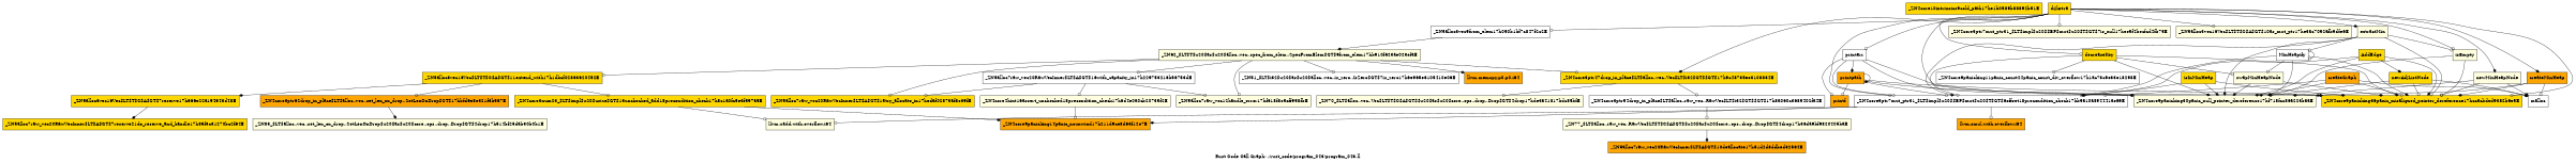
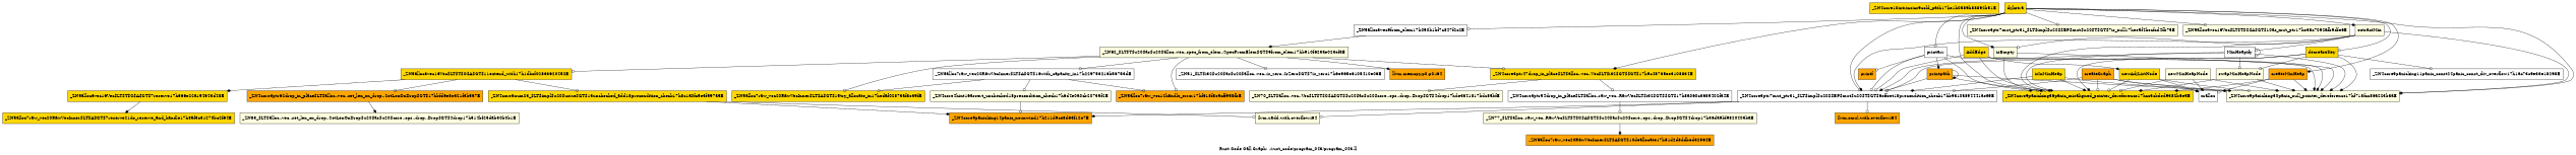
  digraph {
    label="Rust Code Call Graph: ./rust_code/program_043/program_043.ll"
    node [fillcolor=gold shape=record style=filled]
    edge [arrowhead=odot]
    n1 [label="{_ZN4core10intrinsics9cold_path17he1b0589b88892b51E}"]
    n2 [label="{_ZN4core3num23_$LT$impl$u20$usize$GT$13unchecked_add18precondition_check17h8c1a0fc5e3f597a5E}"]
    n3 [fillcolor=lightyellow label="{llvm.uadd.with.overflow.i64}"]
    n4 [fillcolor=orange label="{_ZN4core9panicking14panic_nounwind17h211d9ce8d63f12e7E}"]
    n5 [label="{_ZN4core3ptr47drop_in_place$LT$alloc..vec..Vec$LT$i32$GT$$GT$17h9c48735ee3108834E}"]
    n6 [fillcolor=lightyellow label="{_ZN70_$LT$alloc..vec..Vec$LT$T$C$A$GT$$u20$as$u20$core..ops..drop..Drop$GT$4drop17hde3a41817bdc85bfE}"]
    n7 [fillcolor=white label="{_ZN4core3ptr54drop_in_place$LT$alloc..raw_vec..RawVec$LT$i32$GT$$GT$17h8a060c3685402fa4E}"]
    n8 [fillcolor=lightyellow label="{_ZN77_$LT$alloc..raw_vec..RawVec$LT$T$C$A$GT$$u20$as$u20$core..ops..drop..Drop$GT$4drop17h36da9bf9820405baE}"]
    n9 [fillcolor=orange label="{_ZN5alloc7raw_vec20RawVecInner$LT$A$GT$10deallocate17h51d2d8ddbed32564E}"]
    n10 [fillcolor=orange label="{_ZN4core3ptr62drop_in_place$LT$alloc..vec..set_len_on_drop..SetLenOnDrop$GT$17hbfd6e8e321f3b5a7E}"]
    n11 [fillcolor=lightyellow label="{_ZN83_$LT$alloc..vec..set_len_on_drop..SetLenOnDrop$u20$as$u20$core..ops..drop..Drop$GT$4drop17h514bf25dab30b0b1E}"]
    n12 [fillcolor=white label="{_ZN4core3ptr7mut_ptr31_$LT$impl$u20$$BP$mut$u20$T$GT$6offset18precondition_check17hb9a10a894441aea9E}"]
    n13 [fillcolor=orange label="{llvm.smul.with.overflow.i64}"]
    n14 [fillcolor=lightyellow label="{_ZN4core3ptr7mut_ptr31_$LT$impl$u20$$BP$mut$u20$T$GT$7is_null17hee5f4becfcd4fb75E}"]
    n15 [fillcolor=lightyellow label="{_ZN4core4hint16assert_unchecked18precondition_check17h6d4e0a0cb20735f2E}"]
    n16 [fillcolor=white label="{_ZN51_$LT$i32$u20$as$u20$alloc..vec..is_zero..IsZero$GT$7is_zero17h6e965e6105410e06E}"]
    n17 [fillcolor=lightyellow label="{_ZN5alloc3vec16Vec$LT$T$C$A$GT$10as_mut_ptr17he3ac7052afb9dfe6E}"]
    n18 [label="{_ZN5alloc3vec16Vec$LT$T$C$A$GT$11extend_with17h1dbcf02833620452E}"]
    n19 [label="{_ZN5alloc3vec16Vec$LT$T$C$A$GT$7reserve17h666e22a194643d48E}"]
    n20 [label="{_ZN5alloc7raw_vec20RawVecInner$LT$A$GT$7reserve21do_reserve_and_handle17h85f3c31270bc2f64E}"]
    n21 [fillcolor=white label="{_ZN5alloc3vec9from_elem17h050b1bf7c847f2c2E}"]
    n22 [fillcolor=lightyellow label="{_ZN62_$LT$T$u20$as$u20$alloc..vec..spec_from_elem..SpecFromElem$GT$9from_elem17hb910f623ae023efaE}"]
    n23 [fillcolor=white label="{_ZN5alloc7raw_vec20RawVecInner$LT$A$GT$16with_capacity_in17h229753216b56753dE}"]
    n24 [label="{_ZN5alloc7raw_vec20RawVecInner$LT$A$GT$15try_allocate_in17hedaf02873af8e39fE}"]
-   n25 [fillcolor=lightyellow label="{_ZN5alloc7raw_vec12handle_error17hf618f8e5cff958fbE}"]
+   n25 [fillcolor=orange label="{_ZN5alloc7raw_vec12handle_error17hf618f8e5cff958fbE}"]
    n26 [fillcolor=orange label="{llvm.memcpy.p0.p0.i64}"]
    n27 [label="{newAdjListNode}"]
    n28 [fillcolor=white label="{malloc}"]
    n29 [label="{_ZN4core9panicking36panic_misaligned_pointer_dereference17hcc3cbded9382b6e5E}"]
    n30 [fillcolor=lightyellow label="{_ZN4core9panicking30panic_null_pointer_dereference17hf718fcc86a223baaE}"]
    n31 [fillcolor=orange label="{createGraph}"]
    n32 [label="{AddEdge}"]
    n33 [fillcolor=lightyellow label="{newMinHeapNode}"]
    n34 [fillcolor=orange label="{createMinHeap}"]
    n35 [fillcolor=lightyellow label="{swapMinHeapNode}"]
    n36 [fillcolor=white label="{MinHeapify}"]
    n37 [fillcolor=orange label="{printpath}"]
    n38 [fillcolor=orange label="{printf}"]
    n39 [fillcolor=white label="{printarr}"]
    n40 [fillcolor=lightyellow label="{isEmpty}"]
    n41 [label="{decreaseKey}"]
    n42 [fillcolor=white label="{_ZN4core9panicking11panic_const24panic_const_div_overflow17h1ac73c9e33e18298E}"]
    n43 [fillcolor=lightyellow label="{extractMin}"]
    n44 [label="{isInMinHeap}"]
    n45 [label="{dijkstra}"]
    n2 -> n3
    n2 -> n4 [arrowhead=diamond]
    n5 -> n6
    n5 -> n7
    n7 -> n8
    n8 -> n9 [arrowhead=diamond]
    n10 -> n11 [arrowhead=diamond]
    n12 -> n3
    n12 -> n4 [arrowhead=diamond]
    n12 -> n13
    n15 -> n4
    n18 -> n2
    n18 -> n10
    n18 -> n19 [arrowhead=diamond]
    n19 -> n20 [arrowhead=diamond]
    n21 -> n22 [arrowhead=diamond]
    n22 -> n5
    n22 -> n16
    n22 -> n18
    n22 -> n23
    n22 -> n24
    n22 -> n25
    n22 -> n26 [arrowhead=diamond]
    n23 -> n15
    n23 -> n24
    n23 -> n25
    n27 -> n28 [arrowhead=diamond]
    n27 -> n29
    n27 -> n30
    n31 -> n12
    n31 -> n28 [arrowhead=diamond]
    n31 -> n29
    n31 -> n30 [arrowhead=diamond]
    n32 -> n12
    n32 -> n27 [arrowhead=diamond]
    n32 -> n29 [arrowhead=diamond]
    n32 -> n30 [arrowhead=diamond]
    n33 -> n28 [arrowhead=diamond]
    n33 -> n29
    n33 -> n30 [arrowhead=diamond]
    n34 -> n28
    n34 -> n29 [arrowhead=diamond]
    n34 -> n30 [arrowhead=diamond]
    n35 -> n29 [arrowhead=diamond]
    n35 -> n30 [arrowhead=diamond]
    n36 -> n12 [arrowhead=diamond]
    n36 -> n29 [arrowhead=diamond]
    n36 -> n30 [arrowhead=diamond]
    n36 -> n35
    n36 -> n36
    n37 -> n12
    n37 -> n29 [arrowhead=diamond]
    n37 -> n30
    n37 -> n37 [arrowhead=diamond]
-   n37 -> n38
    n39 -> n12
    n39 -> n29 [arrowhead=diamond]
    n39 -> n30 [arrowhead=diamond]
    n39 -> n37 [arrowhead=diamond]
    n39 -> n38
    n40 -> n29
    n40 -> n30 [arrowhead=diamond]
    n41 -> n12
    n41 -> n29 [arrowhead=diamond]
    n41 -> n30 [arrowhead=diamond]
    n41 -> n35
    n41 -> n42
    n43 -> n12 [arrowhead=diamond]
    n43 -> n29
    n43 -> n30 [arrowhead=diamond]
    n43 -> n36
    n43 -> n40
    n44 -> n12 [arrowhead=diamond]
    n44 -> n29 [arrowhead=diamond]
    n44 -> n30 [arrowhead=diamond]
    n45 -> n5 [arrowhead=diamond]
    n45 -> n12
    n45 -> n14
    n45 -> n17
    n45 -> n21
    n45 -> n29
    n45 -> n30
-   n45 -> n33 [arrowhead=diamond]
    n45 -> n34 [arrowhead=diamond]
    n45 -> n39
-   n45 -> n40
+   n45 -> n40 [arrowhead=diamond]
    n45 -> n41
    n45 -> n43 [arrowhead=diamond]
  }
